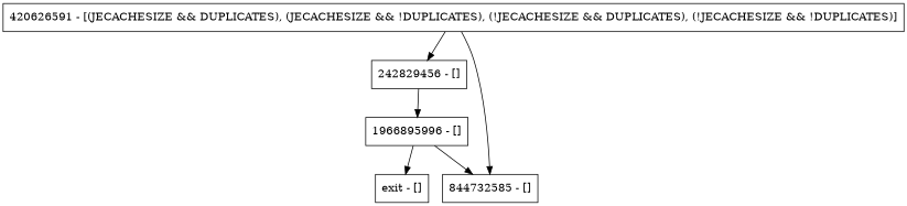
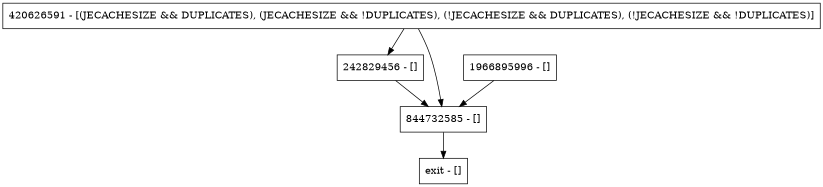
  digraph {
    node [shape=record]
    n1 [label="420626591 - [(JECACHESIZE && DUPLICATES), (JECACHESIZE && !DUPLICATES), (!JECACHESIZE && DUPLICATES), (!JECACHESIZE && !DUPLICATES)]"]
    n2 [label="242829456 - []"]
    n3 [label="844732585 - []"]
    n4 [label="exit - []"]
    n5 [label="1966895996 - []"]
    n1 -> n2
    n1 -> n3
-   n2 -> n5
+   n2 -> n3
    n5 -> n3
-   n5 -> n4
+   n3 -> n4
  }
